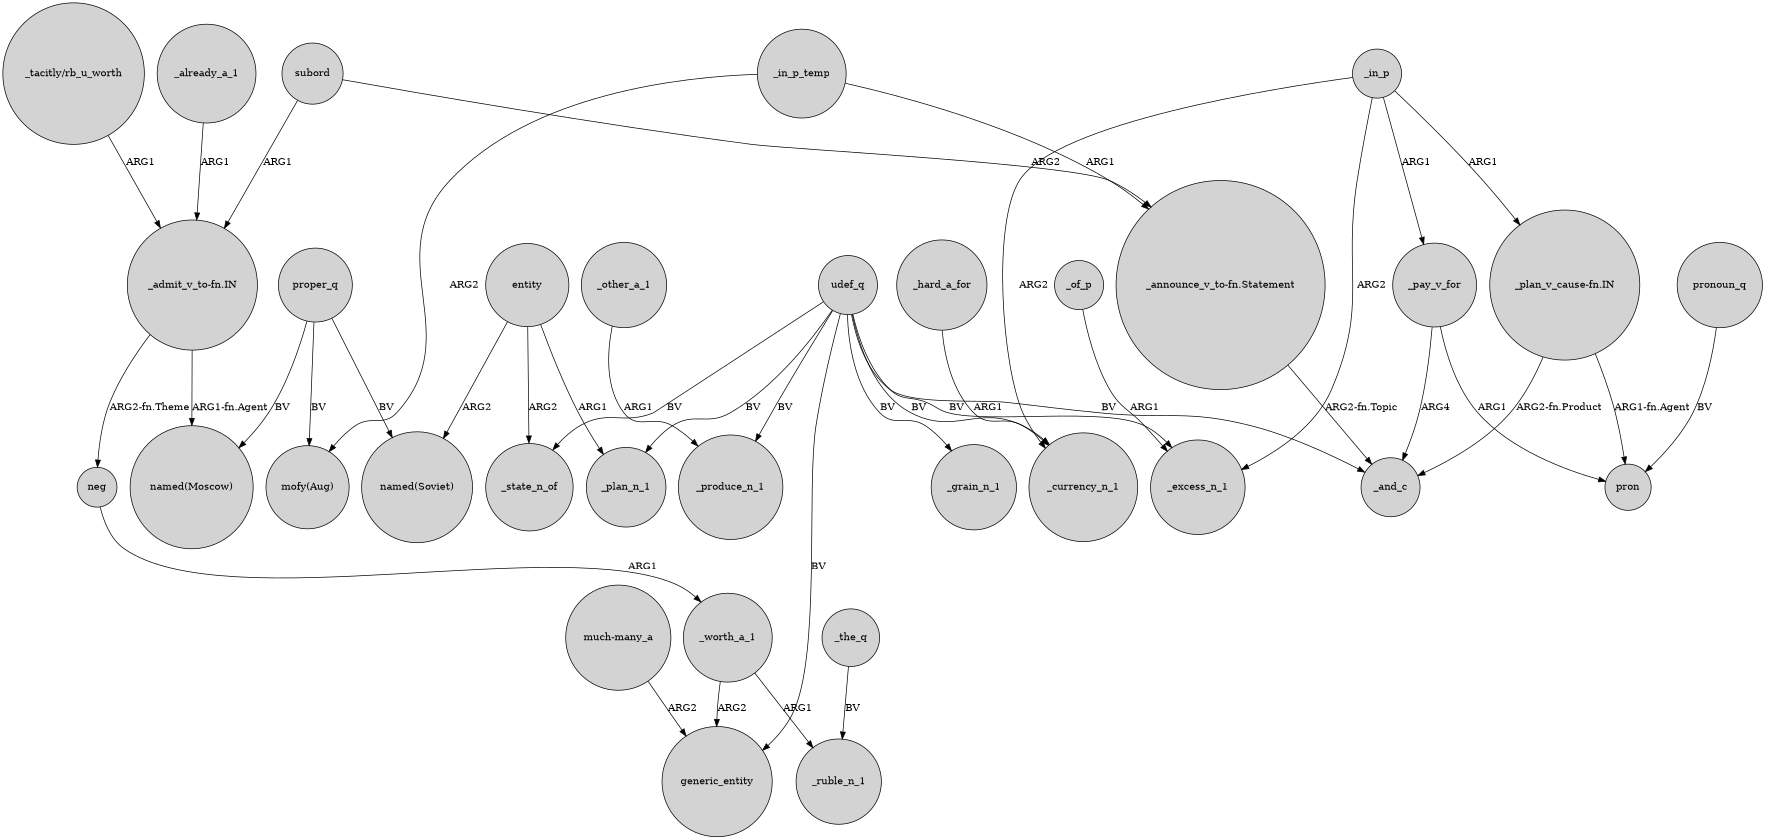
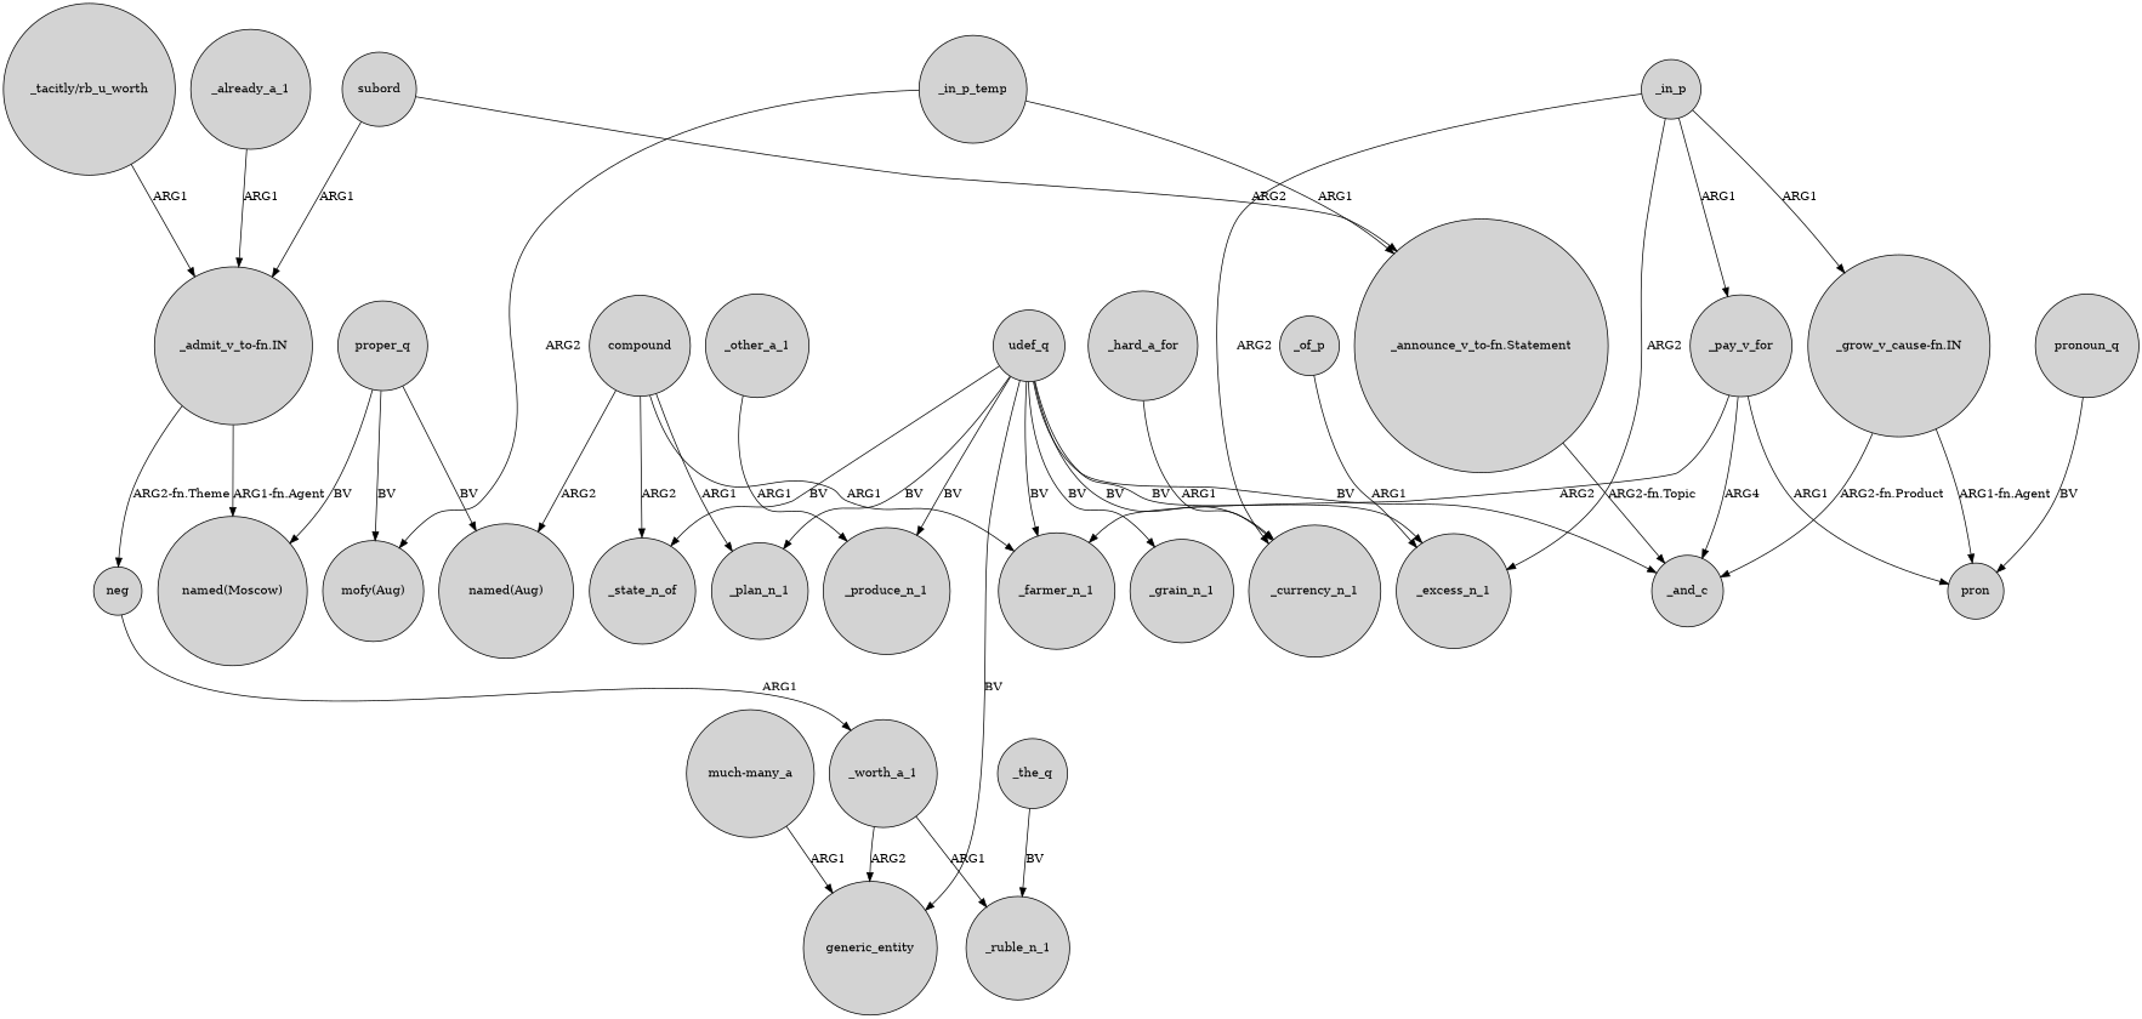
  digraph {
    node [shape=circle style=filled]
    _pay_v_for
+   _farmer_n_1
    pron
    _and_c
    proper_q
    "named(Moscow)"
-   "named(Soviet)"
+   "named(Soviet)" [label="named(Aug)"]
    "mofy(Aug)"
    udef_q
    _excess_n_1
    generic_entity
    _state_n_of
    _plan_n_1
    _currency_n_1
    _grain_n_1
    _produce_n_1
    _in_p_temp
    "_announce_v_to-fn.Statement"
    subord
    "_admit_v_to-fn.IN"
    neg
    _worth_a_1
    _ruble_n_1
    "much-many_a"
    _already_a_1
-   compound [label=entity]
+   compound
    _in_p
-   "_grow_v_cause-fn.IN" [label="_plan_v_cause-fn.IN"]
+   "_grow_v_cause-fn.IN"
    _of_p
    pronoun_q
    _the_q
    n32 [label="_tacitly/rb_u_worth"]
    _other_a_1
    _hard_a_for
+   _pay_v_for -> _farmer_n_1 [label=ARG2]
    _pay_v_for -> pron [label=ARG1]
    _pay_v_for -> _and_c [label=ARG4]
    proper_q -> "named(Moscow)" [label=BV]
    proper_q -> "named(Soviet)" [label=BV]
    proper_q -> "mofy(Aug)" [label=BV]
+   udef_q -> _farmer_n_1 [label=BV]
    udef_q -> _and_c [label=BV]
    udef_q -> _excess_n_1 [label=BV]
    udef_q -> generic_entity [label=BV]
    udef_q -> _state_n_of [label=BV]
    udef_q -> _plan_n_1 [label=BV]
    udef_q -> _currency_n_1 [label=BV]
    udef_q -> _grain_n_1 [label=BV]
    udef_q -> _produce_n_1 [label=BV]
    _in_p_temp -> "mofy(Aug)" [label=ARG2]
    _in_p_temp -> "_announce_v_to-fn.Statement" [label=ARG1]
    "_announce_v_to-fn.Statement" -> _and_c [label="ARG2-fn.Topic"]
    subord -> "_announce_v_to-fn.Statement" [label=ARG2]
    subord -> "_admit_v_to-fn.IN" [label=ARG1]
    "_admit_v_to-fn.IN" -> "named(Moscow)" [label="ARG1-fn.Agent"]
    "_admit_v_to-fn.IN" -> neg [label="ARG2-fn.Theme"]
    neg -> _worth_a_1 [label=ARG1]
    _worth_a_1 -> generic_entity [label=ARG2]
    _worth_a_1 -> _ruble_n_1 [label=ARG1]
-   "much-many_a" -> generic_entity [label=ARG2]
+   "much-many_a" -> generic_entity [label=ARG1]
    _already_a_1 -> "_admit_v_to-fn.IN" [label=ARG1]
+   compound -> _farmer_n_1 [label=ARG1]
    compound -> "named(Soviet)" [label=ARG2]
    compound -> _state_n_of [label=ARG2]
    compound -> _plan_n_1 [label=ARG1]
    _in_p -> _pay_v_for [label=ARG1]
    _in_p -> _excess_n_1 [label=ARG2]
    _in_p -> _currency_n_1 [label=ARG2]
    _in_p -> "_grow_v_cause-fn.IN" [label=ARG1]
    "_grow_v_cause-fn.IN" -> pron [label="ARG1-fn.Agent"]
    "_grow_v_cause-fn.IN" -> _and_c [label="ARG2-fn.Product"]
    _of_p -> _excess_n_1 [label=ARG1]
    pronoun_q -> pron [label=BV]
    _the_q -> _ruble_n_1 [label=BV]
    n32 -> "_admit_v_to-fn.IN" [label=ARG1]
    _other_a_1 -> _produce_n_1 [label=ARG1]
    _hard_a_for -> _currency_n_1 [label=ARG1]
  }
